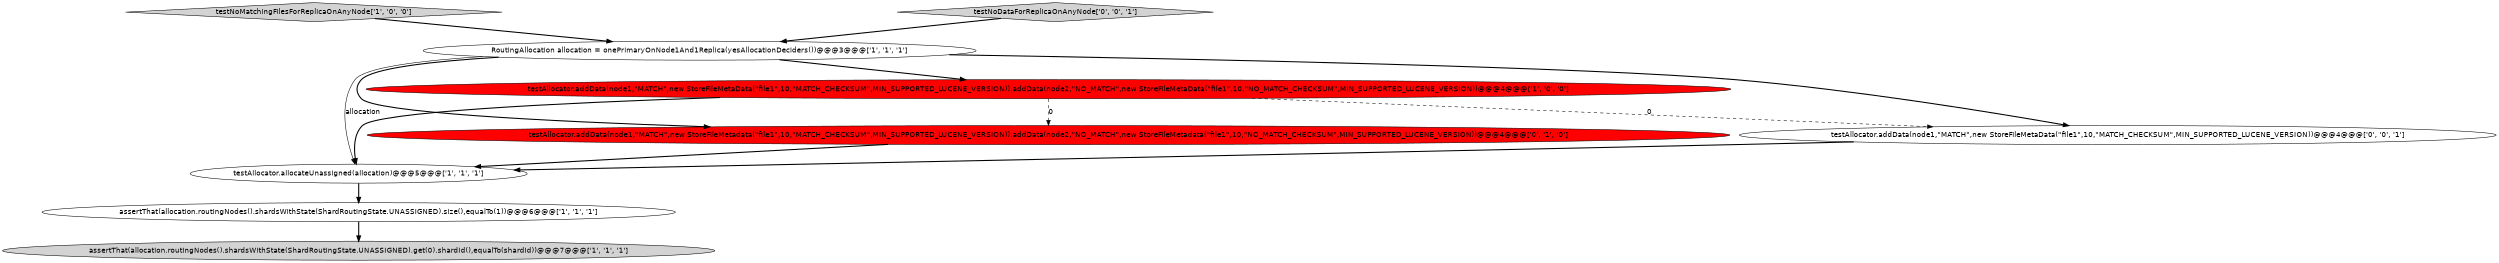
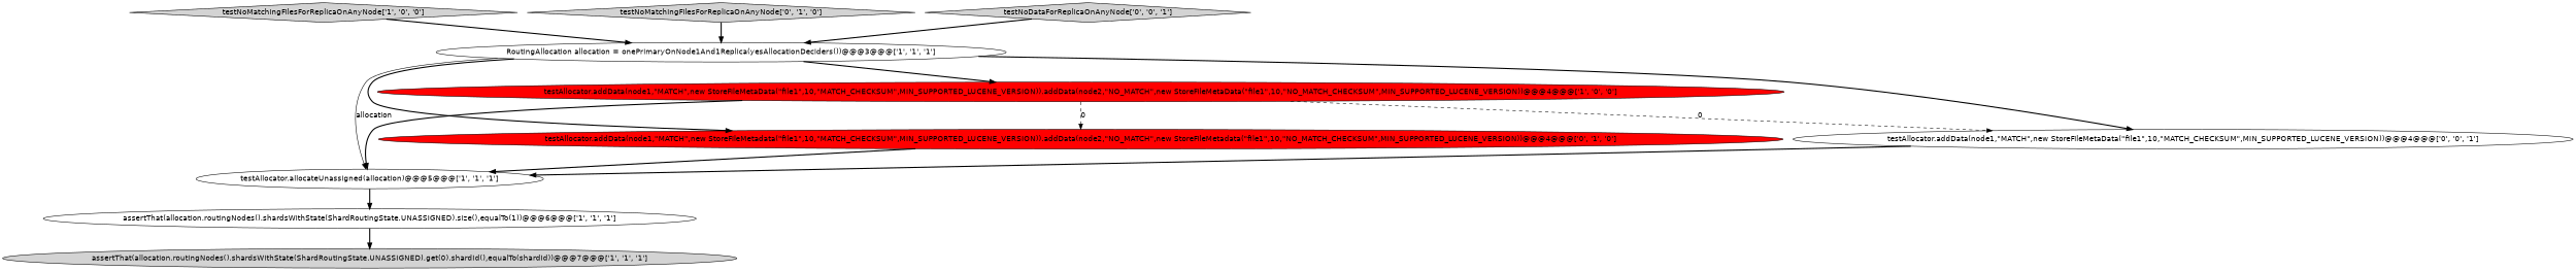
  digraph {
    fontname="DejaVu Sans"
    node [fillcolor=white shape=ellipse style=filled fontname="DejaVu Sans"]
    edge [style=bold fontname="DejaVu Sans"]
    n1 [label="RoutingAllocation allocation = onePrimaryOnNode1And1Replica(yesAllocationDeciders())@@@3@@@['1', '1', '1']"]
    n2 [fillcolor=red label="testAllocator.addData(node1,\"MATCH\",new StoreFileMetadata(\"file1\",10,\"MATCH_CHECKSUM\",MIN_SUPPORTED_LUCENE_VERSION)).addData(node2,\"NO_MATCH\",new StoreFileMetadata(\"file1\",10,\"NO_MATCH_CHECKSUM\",MIN_SUPPORTED_LUCENE_VERSION))@@@4@@@['0', '1', '0']"]
    n3 [label="testAllocator.addData(node1,\"MATCH\",new StoreFileMetaData(\"file1\",10,\"MATCH_CHECKSUM\",MIN_SUPPORTED_LUCENE_VERSION))@@@4@@@['0', '0', '1']"]
    n4 [label="testAllocator.allocateUnassigned(allocation)@@@5@@@['1', '1', '1']"]
    n5 [fillcolor=red label="testAllocator.addData(node1,\"MATCH\",new StoreFileMetaData(\"file1\",10,\"MATCH_CHECKSUM\",MIN_SUPPORTED_LUCENE_VERSION)).addData(node2,\"NO_MATCH\",new StoreFileMetaData(\"file1\",10,\"NO_MATCH_CHECKSUM\",MIN_SUPPORTED_LUCENE_VERSION))@@@4@@@['1', '0', '0']"]
    n6 [fillcolor=lightgray label="testNoMatchingFilesForReplicaOnAnyNode['1', '0', '0']" shape=diamond]
+   n7 [fillcolor=lightgray label="testNoMatchingFilesForReplicaOnAnyNode['0', '1', '0']" shape=diamond]
    n8 [fillcolor=lightgray label="testNoDataForReplicaOnAnyNode['0', '0', '1']" shape=diamond]
    n9 [label="assertThat(allocation.routingNodes().shardsWithState(ShardRoutingState.UNASSIGNED).size(),equalTo(1))@@@6@@@['1', '1', '1']"]
    n10 [fillcolor=lightgray label="assertThat(allocation.routingNodes().shardsWithState(ShardRoutingState.UNASSIGNED).get(0).shardId(),equalTo(shardId))@@@7@@@['1', '1', '1']"]
    n1 -> n2
    n1 -> n3
    n1 -> n4 [label=allocation style=solid]
    n1 -> n5
    n2 -> n4
    n3 -> n4
    n4 -> n9
    n5 -> n2 [label=0 style=dashed]
    n5 -> n3 [label=0 style=dashed]
    n5 -> n4
    n6 -> n1
+   n7 -> n1
    n8 -> n1
    n9 -> n10
  }
